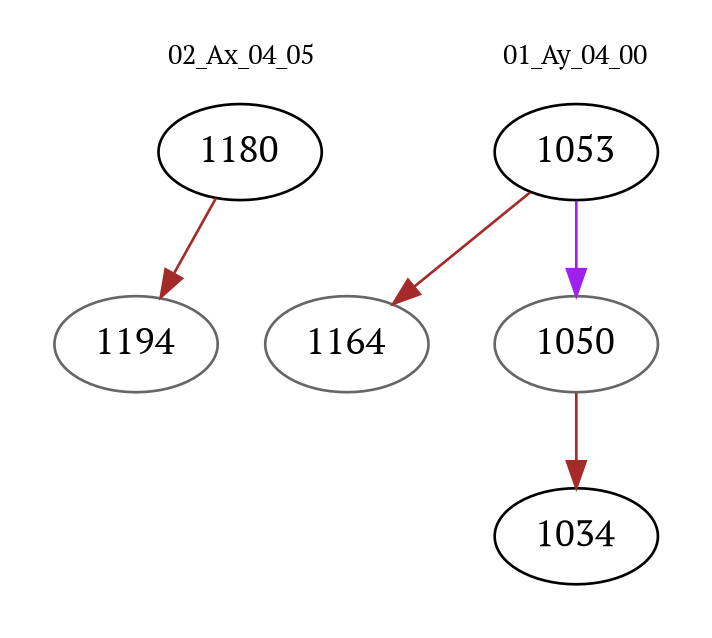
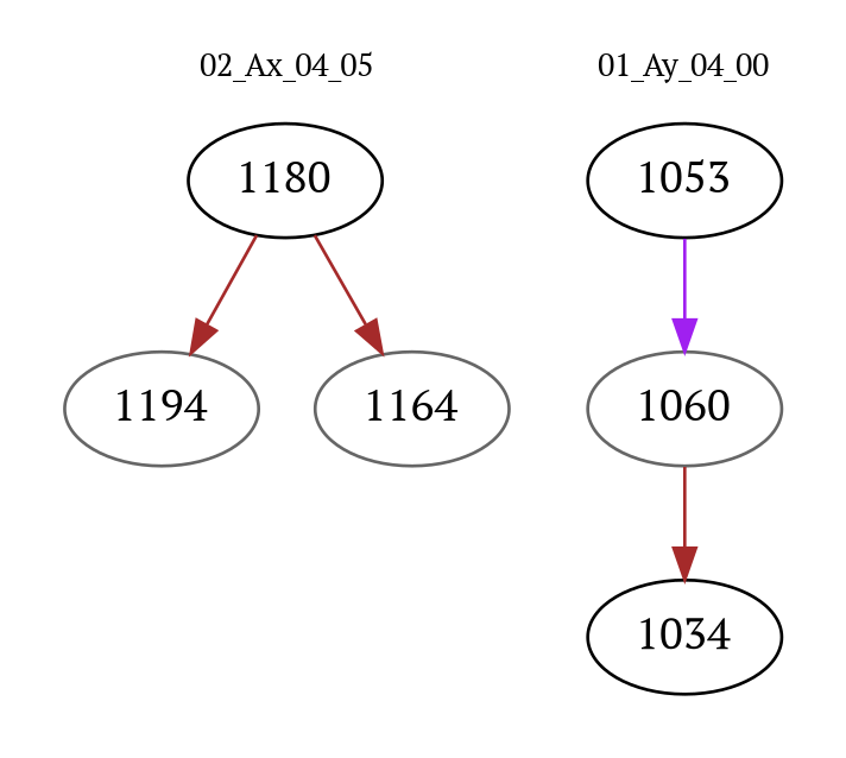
  digraph {
    fontname="PT Serif"
    node [color=black fontname="PT Serif"]
    edge [color=brown fontname="PT Serif"]
    n1 [label=1180]
    n2 [color=gray40 label=1164]
    n3 [color=gray40 label=1194]
-   n4 [color=gray40 label=1050]
+   n4 [color=gray40 label=1060]
    n5 [label=1034]
    n6 [label=1053]
    subgraph cluster_1 {
      color=white
      fontsize=10
      label="02_Ax_04_05"
      n1
      n2
      n3
    }
    subgraph cluster_2 {
      color=white
      fontsize=10
      label="01_Ay_04_00"
      n4
      n5
      n6
    }
-   n6 -> n2
+   n1 -> n2
    n1 -> n3
    n4 -> n5
    n6 -> n4 [color=purple]
  }
